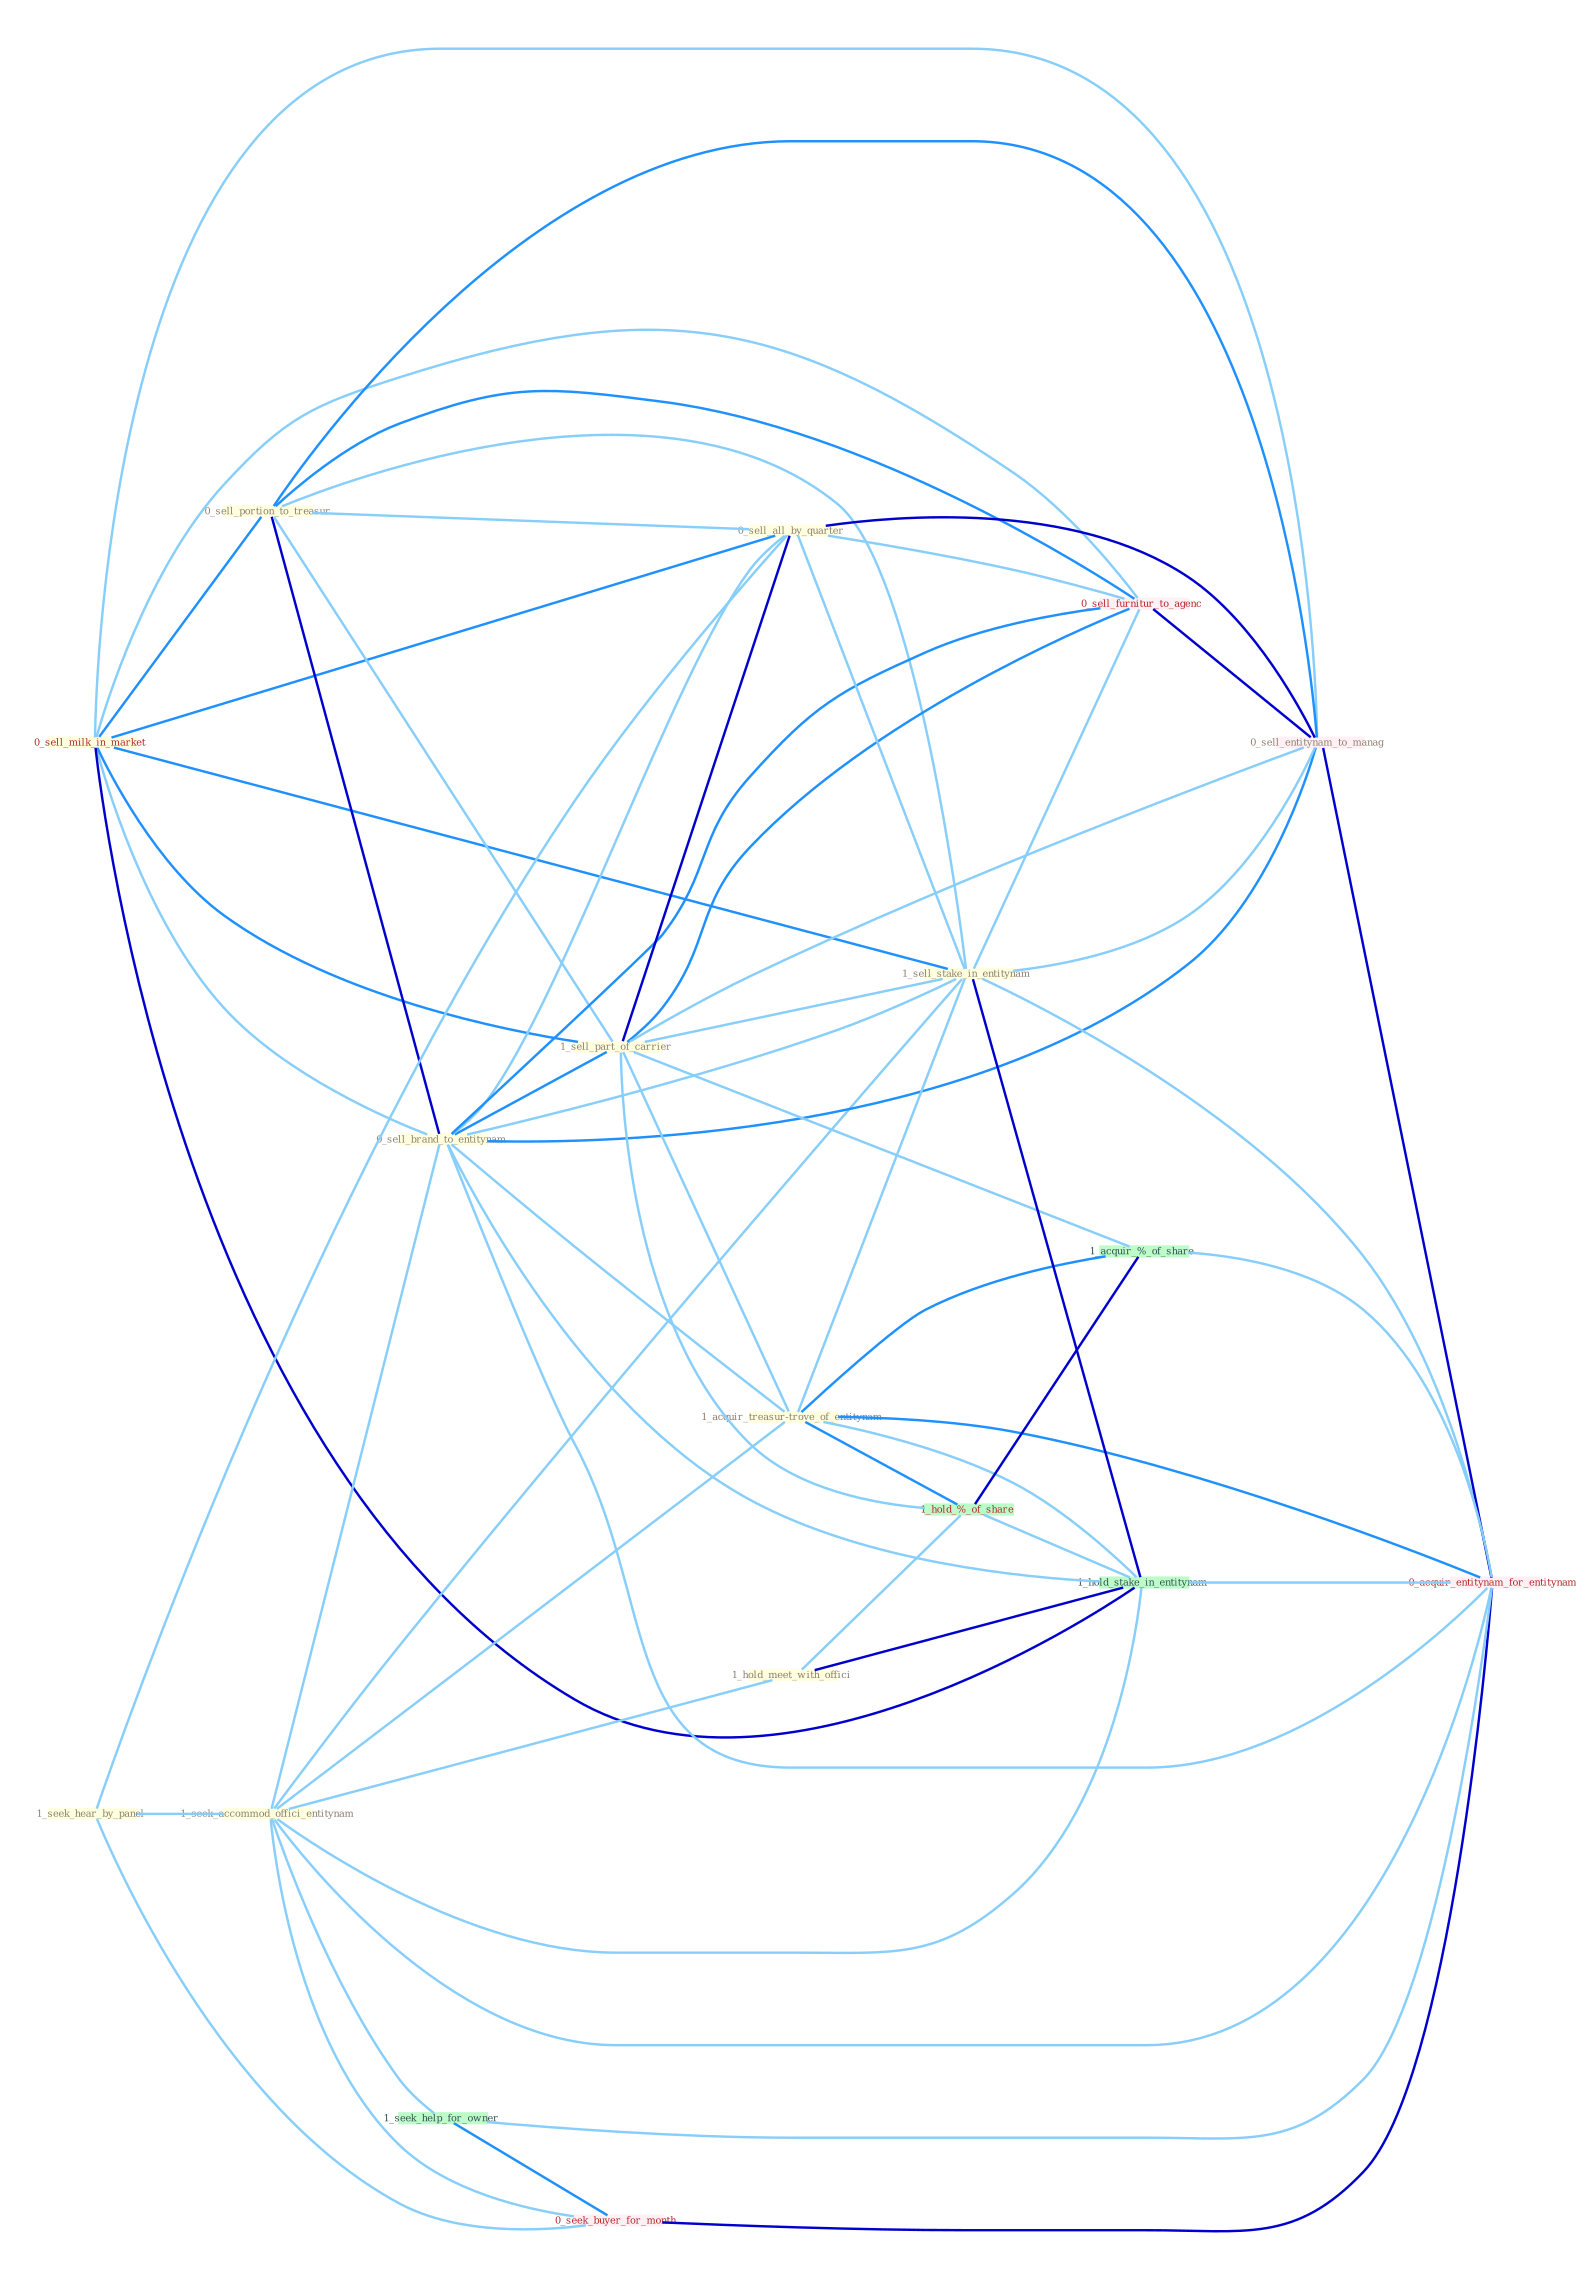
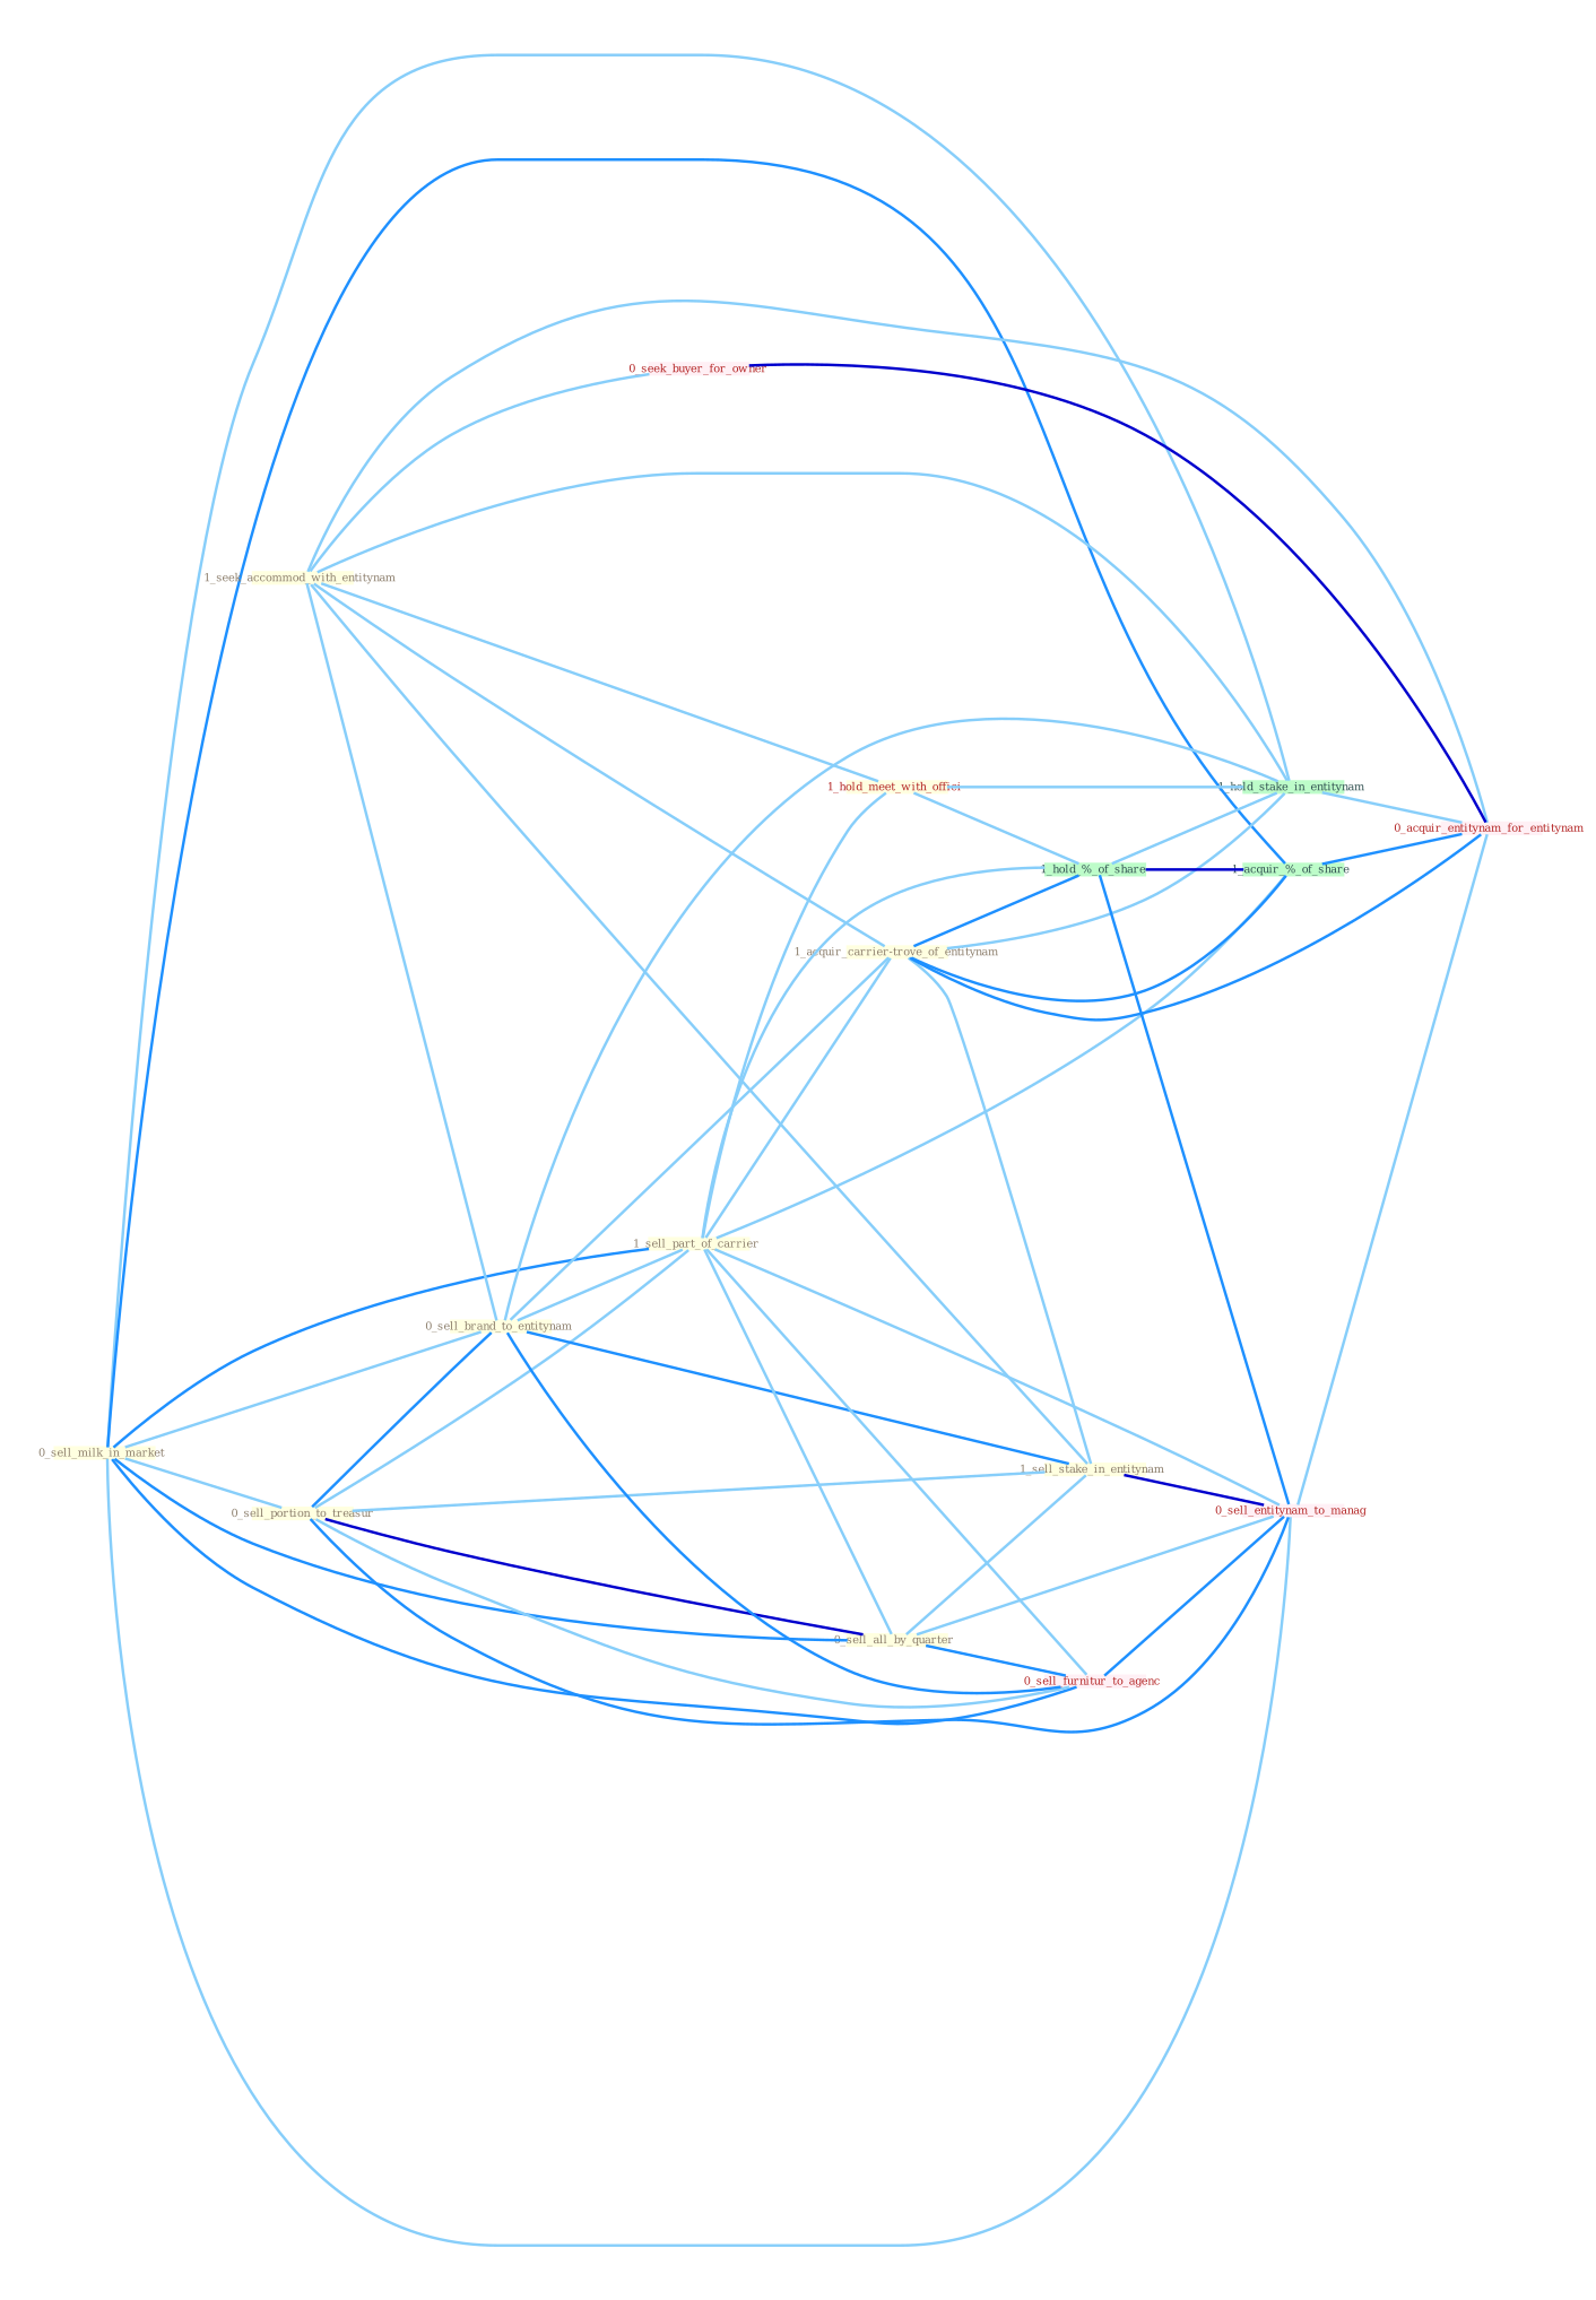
  graph {
    rankdir=LR
    node [color="#ffffe0" fixedsize=true fontcolor="#8b7d6b" fontsize=4 shape=polygon style=filled]
    edge [color="#87cefa" w=1]
-   "0_sell_milk_in_market " [fontcolor="#b22222" height=.06 width=.5]
+   "0_sell_milk_in_market " [height=.06 width=.5]
    n2 [height=.06 label="0_sell_portion_to_treasur" width=.5]
-   "1_seek_hear_by_panel " [height=.06 width=.5]
-   "1_seek_accommod_with_entitynam " [height=.06 width=.5 label="1_seek_accommod_offici_entitynam"]
+   "1_seek_accommod_with_entitynam " [height=.06 width=.5]
    "0_sell_brand_to_entitynam " [height=.06 width=.5]
    "1_sell_part_of_carrier " [height=.06 width=.5]
    "0_sell_all_by_quarter " [height=.06 width=.5]
-   "1_acquir_treasur-trove_of_entitynam " [height=.06 width=.5]
+   "1_acquir_treasur-trove_of_entitynam " [height=.06 width=.5 label="1_acquir_carrier-trove_of_entitynam"]
    "1_sell_stake_in_entitynam " [height=.06 width=.5]
-   "1_hold_meet_with_offici " [height=.06 width=.5]
-   "0_seek_buyer_for_month " [color="#fff0f5" fontcolor="#b22222" height=.06 width=.5]
+   "1_hold_meet_with_offici " [fontcolor="#b22222" height=.06 width=.5]
+   "0_seek_buyer_for_month " [color="#fff0f5" fontcolor="#b22222" height=.06 width=.5 label="0_seek_buyer_for_owner"]
    "0_sell_furnitur_to_agenc " [color="#fff0f5" fontcolor="#b22222" height=.06 width=.5]
-   "0_sell_entitynam_to_manag " [color="#fff0f5" height=.06 width=.5]
+   "0_sell_entitynam_to_manag " [color="#fff0f5" fontcolor="#b22222" height=.06 width=.5]
    "0_acquir_entitynam_for_entitynam " [color="#fff0f5" fontcolor="#b22222" height=.06 width=.5]
    "1_hold_stake_in_entitynam " [color="#BDFCC9" fontcolor="#2f4f4f" height=.06 width=.5]
-   "1_seek_help_for_owner " [color="#BDFCC9" fontcolor="#2f4f4f" height=.06 width=.5]
-   "1_hold_%_of_share " [color="#BDFCC9" fontcolor="#b22222" height=.06 width=.5]
+   "1_hold_%_of_share " [color="#BDFCC9" fontcolor="#2f4f4f" height=.06 width=.5]
    "1_acquir_%_of_share " [color="#BDFCC9" fontcolor="#2f4f4f" height=.06 width=.5]
    subgraph sub_1 {
      "0_sell_milk_in_market "
      n2
-     "1_seek_hear_by_panel "
      "1_seek_accommod_with_entitynam "
      "0_sell_brand_to_entitynam "
      "1_sell_part_of_carrier "
      "0_sell_all_by_quarter "
      "1_acquir_treasur-trove_of_entitynam "
      "1_sell_stake_in_entitynam "
      "1_hold_meet_with_offici "
    }
    subgraph sub_2 {
      "0_seek_buyer_for_month "
      "0_sell_furnitur_to_agenc "
      "0_sell_entitynam_to_manag "
      "0_acquir_entitynam_for_entitynam "
    }
-   "0_sell_milk_in_market " -- n2 [color="#1e90ff"]
+   "0_sell_milk_in_market " -- n2
    "0_sell_milk_in_market " -- "0_sell_brand_to_entitynam "
    "0_sell_milk_in_market " -- "1_sell_part_of_carrier " [color="#1e90ff"]
    "0_sell_milk_in_market " -- "0_sell_all_by_quarter " [color="#1e90ff"]
-   "0_sell_milk_in_market " -- "1_sell_stake_in_entitynam " [color="#1e90ff" w=2]
-   "0_sell_milk_in_market " -- "0_sell_furnitur_to_agenc "
+   "0_sell_milk_in_market " -- "1_acquir_%_of_share " [color="#1e90ff" w=2]
+   "0_sell_milk_in_market " -- "0_sell_furnitur_to_agenc " [color="#1e90ff"]
    "0_sell_milk_in_market " -- "0_sell_entitynam_to_manag "
-   "0_sell_milk_in_market " -- "1_hold_stake_in_entitynam " [color="#0000cd"]
-   n2 -- "0_sell_brand_to_entitynam " [color="#0000cd" w=2]
+   "0_sell_milk_in_market " -- "1_hold_stake_in_entitynam "
+   n2 -- "0_sell_brand_to_entitynam " [color="#1e90ff" w=2]
    n2 -- "1_sell_part_of_carrier "
-   n2 -- "0_sell_all_by_quarter "
+   n2 -- "0_sell_all_by_quarter " [color="#0000cd"]
    n2 -- "1_sell_stake_in_entitynam "
-   n2 -- "0_sell_furnitur_to_agenc " [color="#1e90ff" w=2]
+   n2 -- "0_sell_furnitur_to_agenc " [w=2]
    n2 -- "0_sell_entitynam_to_manag " [color="#1e90ff" w=2]
-   "1_seek_hear_by_panel " -- "1_seek_accommod_with_entitynam "
-   "1_seek_hear_by_panel " -- "0_sell_all_by_quarter "
-   "1_seek_hear_by_panel " -- "0_seek_buyer_for_month "
    "1_seek_accommod_with_entitynam " -- "0_sell_brand_to_entitynam "
    "1_seek_accommod_with_entitynam " -- "1_acquir_treasur-trove_of_entitynam "
    "1_seek_accommod_with_entitynam " -- "1_sell_stake_in_entitynam "
    "1_seek_accommod_with_entitynam " -- "1_hold_meet_with_offici "
    "1_seek_accommod_with_entitynam " -- "0_seek_buyer_for_month "
    "1_seek_accommod_with_entitynam " -- "0_acquir_entitynam_for_entitynam "
    "1_seek_accommod_with_entitynam " -- "1_hold_stake_in_entitynam "
-   "1_seek_accommod_with_entitynam " -- "1_seek_help_for_owner "
-   "0_sell_brand_to_entitynam " -- "1_sell_part_of_carrier " [color="#1e90ff"]
-   "0_sell_brand_to_entitynam " -- "0_sell_all_by_quarter "
+   "0_sell_brand_to_entitynam " -- "1_sell_part_of_carrier "
    "0_sell_brand_to_entitynam " -- "1_acquir_treasur-trove_of_entitynam "
-   "0_sell_brand_to_entitynam " -- "1_sell_stake_in_entitynam " [w=2]
+   "0_sell_brand_to_entitynam " -- "1_sell_stake_in_entitynam " [color="#1e90ff" w=2]
    "0_sell_brand_to_entitynam " -- "0_sell_furnitur_to_agenc " [color="#1e90ff" w=2]
-   "0_sell_brand_to_entitynam " -- "0_sell_entitynam_to_manag " [color="#1e90ff" w=2]
-   "0_sell_brand_to_entitynam " -- "0_acquir_entitynam_for_entitynam "
+   "1_hold_%_of_share " -- "0_sell_entitynam_to_manag " [color="#1e90ff" w=2]
    "0_sell_brand_to_entitynam " -- "1_hold_stake_in_entitynam "
-   "1_sell_part_of_carrier " -- "0_sell_all_by_quarter " [color="#0000cd"]
+   "1_sell_part_of_carrier " -- "0_sell_all_by_quarter "
    "1_sell_part_of_carrier " -- "1_acquir_treasur-trove_of_entitynam "
-   "1_sell_part_of_carrier " -- "1_sell_stake_in_entitynam "
-   "1_sell_part_of_carrier " -- "0_sell_furnitur_to_agenc " [color="#1e90ff"]
+   "1_sell_part_of_carrier " -- "1_hold_meet_with_offici "
+   "1_sell_part_of_carrier " -- "0_sell_furnitur_to_agenc "
    "1_sell_part_of_carrier " -- "0_sell_entitynam_to_manag "
    "1_sell_part_of_carrier " -- "1_hold_%_of_share "
    "1_sell_part_of_carrier " -- "1_acquir_%_of_share "
    "0_sell_all_by_quarter " -- "1_sell_stake_in_entitynam "
-   "0_sell_all_by_quarter " -- "0_sell_furnitur_to_agenc "
-   "0_sell_all_by_quarter " -- "0_sell_entitynam_to_manag " [color="#0000cd"]
+   "0_sell_all_by_quarter " -- "0_sell_furnitur_to_agenc " [color="#1e90ff"]
+   "0_sell_all_by_quarter " -- "0_sell_entitynam_to_manag "
    "1_acquir_treasur-trove_of_entitynam " -- "1_sell_stake_in_entitynam "
    "1_acquir_treasur-trove_of_entitynam " -- "0_acquir_entitynam_for_entitynam " [color="#1e90ff" w=2]
    "1_acquir_treasur-trove_of_entitynam " -- "1_hold_stake_in_entitynam "
    "1_acquir_treasur-trove_of_entitynam " -- "1_hold_%_of_share " [color="#1e90ff"]
    "1_acquir_treasur-trove_of_entitynam " -- "1_acquir_%_of_share " [color="#1e90ff" w=2]
-   "1_sell_stake_in_entitynam " -- "0_sell_furnitur_to_agenc "
-   "1_sell_stake_in_entitynam " -- "0_sell_entitynam_to_manag "
-   "1_sell_stake_in_entitynam " -- "0_acquir_entitynam_for_entitynam "
-   "1_sell_stake_in_entitynam " -- "1_hold_stake_in_entitynam " [color="#0000cd" w=3]
-   "1_hold_meet_with_offici " -- "1_hold_stake_in_entitynam " [color="#0000cd"]
+   "1_sell_stake_in_entitynam " -- "0_sell_entitynam_to_manag " [color="#0000cd"]
+   "1_hold_meet_with_offici " -- "1_hold_stake_in_entitynam "
    "1_hold_meet_with_offici " -- "1_hold_%_of_share "
    "0_seek_buyer_for_month " -- "0_acquir_entitynam_for_entitynam " [color="#0000cd"]
-   "0_sell_furnitur_to_agenc " -- "0_sell_entitynam_to_manag " [color="#0000cd" w=2]
-   "0_sell_entitynam_to_manag " -- "0_acquir_entitynam_for_entitynam " [color="#0000cd"]
+   "0_sell_furnitur_to_agenc " -- "0_sell_entitynam_to_manag " [color="#1e90ff" w=2]
+   "0_sell_entitynam_to_manag " -- "0_acquir_entitynam_for_entitynam "
    "1_hold_stake_in_entitynam " -- "0_acquir_entitynam_for_entitynam "
-   "1_seek_help_for_owner " -- "0_seek_buyer_for_month " [color="#1e90ff" w=2]
-   "1_seek_help_for_owner " -- "0_acquir_entitynam_for_entitynam "
    "1_hold_%_of_share " -- "1_hold_stake_in_entitynam "
    "1_hold_%_of_share " -- "1_acquir_%_of_share " [color="#0000cd" w=3]
-   "1_acquir_%_of_share " -- "0_acquir_entitynam_for_entitynam "
+   "1_acquir_%_of_share " -- "0_acquir_entitynam_for_entitynam " [color="#1e90ff"]
  }
